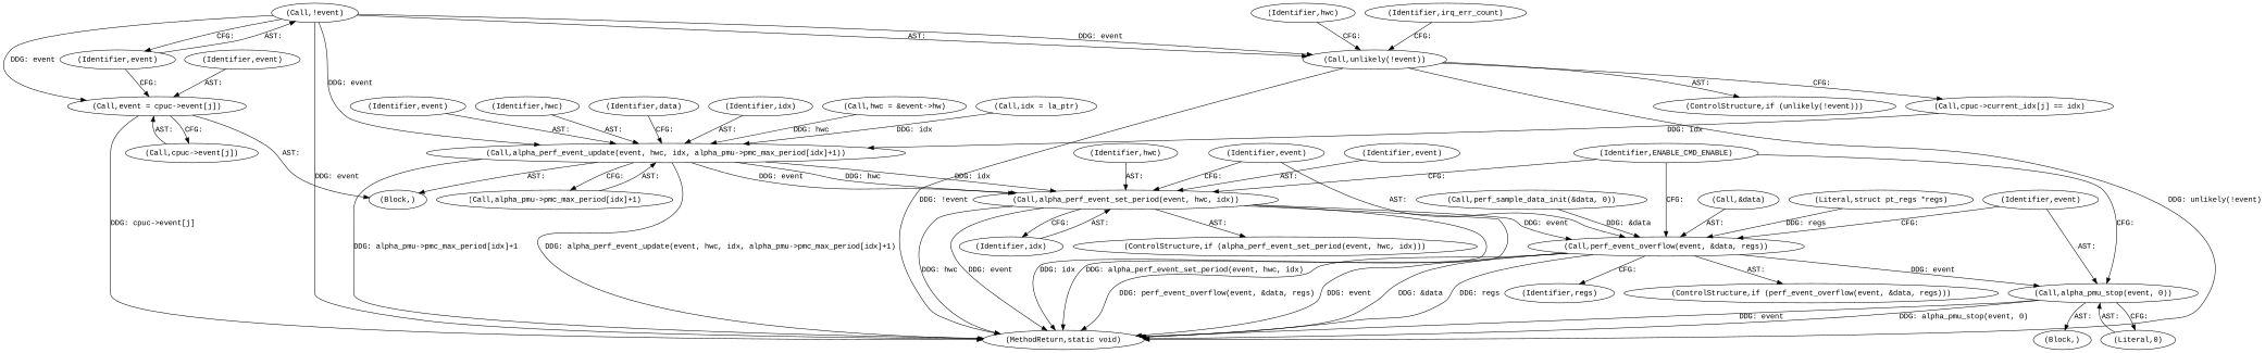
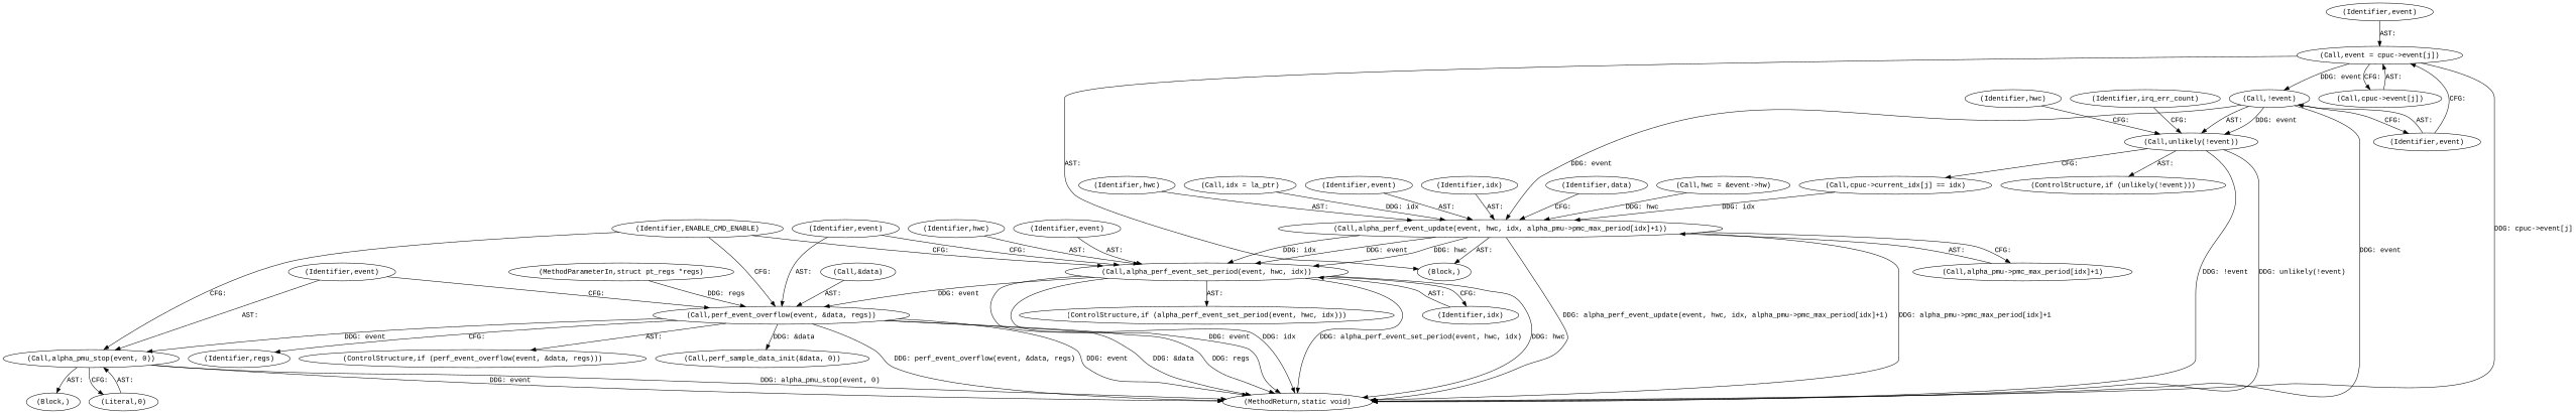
  digraph {
    fontname="Liberation Mono"
    node [fontname="Liberation Mono"]
    edge [fontname="Liberation Mono"]
    n1 [label="(Call,event = cpuc->event[j])"]
    n2 [label="(Call,!event)"]
    n3 [label="(Block,)"]
    n4 [label="(Call,cpuc->event[j])"]
    n5 [label="(MethodReturn,static void)"]
    n6 [label="(Call,unlikely(!event))"]
    n7 [label="(Call,alpha_perf_event_update(event, hwc, idx, alpha_pmu->pmc_max_period[idx]+1))"]
    n8 [label="(Identifier,event)"]
    n9 [label="(ControlStructure,if (unlikely(!event)))"]
    n10 [label="(Call,cpuc->current_idx[j] == idx)"]
    n11 [label="(Call,alpha_perf_event_set_period(event, hwc, idx))"]
    n12 [label="(Call,alpha_pmu->pmc_max_period[idx]+1)"]
    n13 [label="(Call,perf_event_overflow(event, &data, regs))"]
    n14 [label="(Identifier,idx)"]
    n15 [label="(ControlStructure,if (alpha_perf_event_set_period(event, hwc, idx)))"]
    n16 [label="(Call,alpha_pmu_stop(event, 0))"]
    n17 [label="(Identifier,regs)"]
    n18 [label="(ControlStructure,if (perf_event_overflow(event, &data, regs)))"]
    n19 [label="(Block,)"]
    n20 [label="(Literal,0)"]
    n21 [label="(Identifier,hwc)"]
    n22 [label="(Identifier,event)"]
    n23 [label="(Identifier,event)"]
    n24 [label="(Identifier,hwc)"]
    n25 [label="(Call,perf_sample_data_init(&data, 0))"]
    n26 [label="(Identifier,event)"]
    n27 [label="(Identifier,data)"]
    n28 [label="(Identifier,ENABLE_CMD_ENABLE)"]
    n29 [label="(Identifier,idx)"]
    n30 [label="(Call,&data)"]
    n31 [label="(Call,hwc = &event->hw)"]
    n32 [label="(Call,idx = la_ptr)"]
    n33 [label="(Identifier,hwc)"]
-   n34 [label="(Literal,struct pt_regs *regs)"]
+   n34 [label="(MethodParameterIn,struct pt_regs *regs)"]
    n35 [label="(Identifier,irq_err_count)"]
    n36 [label="(Identifier,event)"]
    n37 [label="(Identifier,event)"]
-   n2 -> n1 [label="DDG: event"]
+   n1 -> n2 [label="DDG: event"]
    n1 -> n3 [label="AST: "]
    n1 -> n4 [label="CFG: "]
    n1 -> n5 [label="DDG: cpuc->event[j]"]
    n2 -> n5 [label="DDG: event"]
    n2 -> n6 [label="AST: "]
    n2 -> n6 [label="DDG: event"]
    n2 -> n7 [label="DDG: event"]
    n2 -> n8 [label="CFG: "]
    n4 -> n1 [label="AST: "]
    n6 -> n5 [label="DDG: !event"]
    n6 -> n5 [label="DDG: unlikely(!event)"]
    n6 -> n9 [label="AST: "]
    n6 -> n10 [label="CFG: "]
    n7 -> n3 [label="AST: "]
    n7 -> n5 [label="DDG: alpha_perf_event_update(event, hwc, idx, alpha_pmu->pmc_max_period[idx]+1)"]
    n7 -> n5 [label="DDG: alpha_pmu->pmc_max_period[idx]+1"]
    n7 -> n11 [label="DDG: event"]
    n7 -> n11 [label="DDG: hwc"]
    n7 -> n11 [label="DDG: idx"]
    n7 -> n12 [label="CFG: "]
    n8 -> n1 [label="CFG: "]
    n8 -> n2 [label="AST: "]
    n10 -> n7 [label="DDG: idx"]
    n11 -> n5 [label="DDG: alpha_perf_event_set_period(event, hwc, idx)"]
    n11 -> n5 [label="DDG: hwc"]
    n11 -> n5 [label="DDG: event"]
    n11 -> n5 [label="DDG: idx"]
    n11 -> n13 [label="DDG: event"]
    n11 -> n14 [label="CFG: "]
    n11 -> n15 [label="AST: "]
    n12 -> n7 [label="AST: "]
    n13 -> n5 [label="DDG: &data"]
    n13 -> n5 [label="DDG: regs"]
    n13 -> n5 [label="DDG: perf_event_overflow(event, &data, regs)"]
    n13 -> n5 [label="DDG: event"]
    n13 -> n16 [label="DDG: event"]
    n13 -> n17 [label="CFG: "]
    n13 -> n18 [label="AST: "]
    n14 -> n11 [label="AST: "]
    n16 -> n5 [label="DDG: event"]
    n16 -> n5 [label="DDG: alpha_pmu_stop(event, 0)"]
    n16 -> n19 [label="AST: "]
    n16 -> n20 [label="CFG: "]
    n20 -> n16 [label="AST: "]
    n21 -> n11 [label="AST: "]
    n22 -> n7 [label="AST: "]
    n23 -> n11 [label="CFG: "]
    n23 -> n13 [label="AST: "]
    n24 -> n7 [label="AST: "]
-   n25 -> n13 [label="DDG: &data"]
+   n13 -> n25 [label="DDG: &data"]
    n26 -> n1 [label="AST: "]
    n27 -> n7 [label="CFG: "]
    n28 -> n11 [label="CFG: "]
    n28 -> n13 [label="CFG: "]
    n28 -> n16 [label="CFG: "]
    n29 -> n7 [label="AST: "]
    n30 -> n13 [label="AST: "]
    n31 -> n7 [label="DDG: hwc"]
    n32 -> n7 [label="DDG: idx"]
    n33 -> n6 [label="CFG: "]
    n34 -> n13 [label="DDG: regs"]
    n35 -> n6 [label="CFG: "]
    n36 -> n11 [label="AST: "]
    n37 -> n13 [label="CFG: "]
    n37 -> n16 [label="AST: "]
  }
